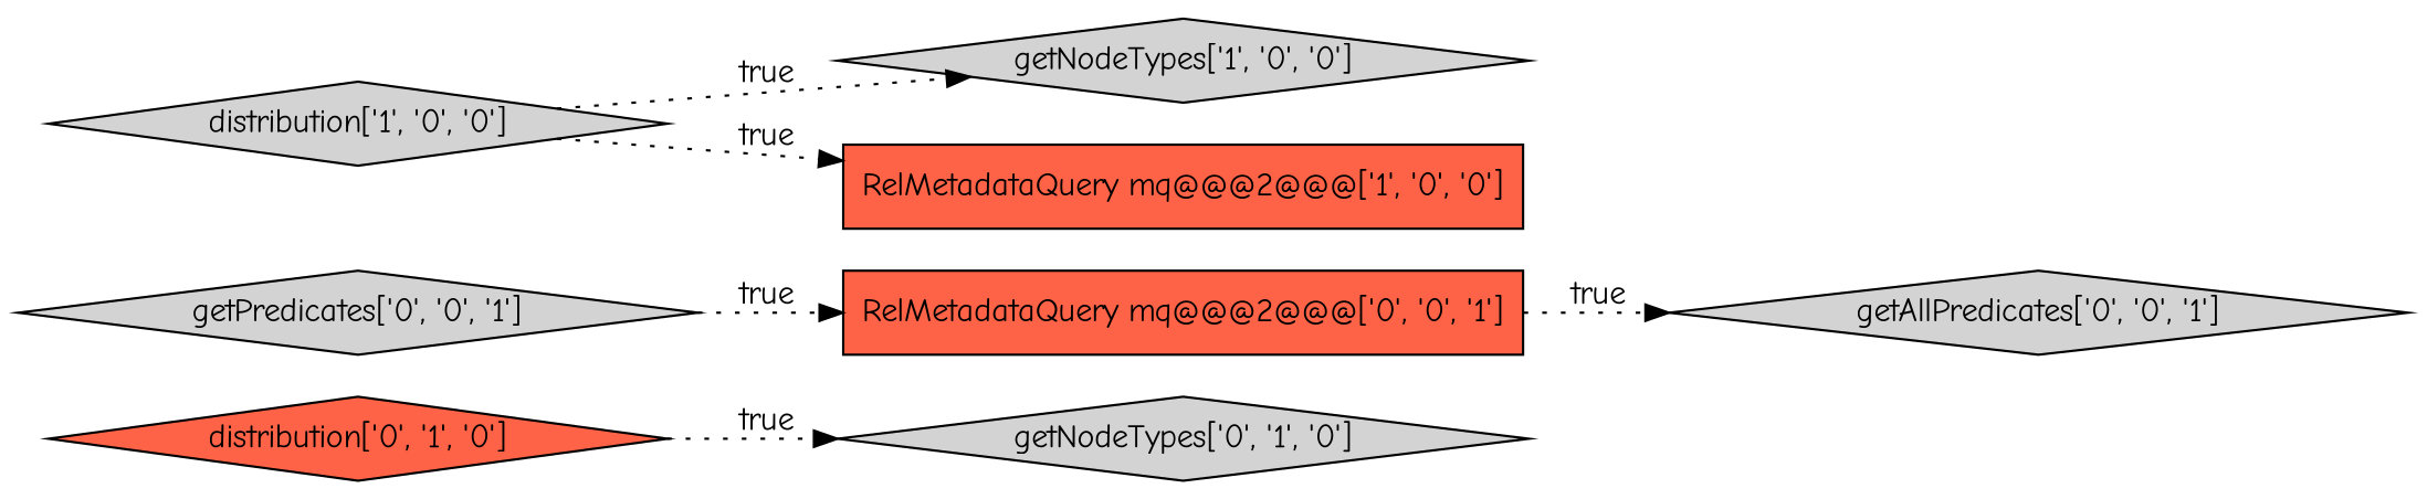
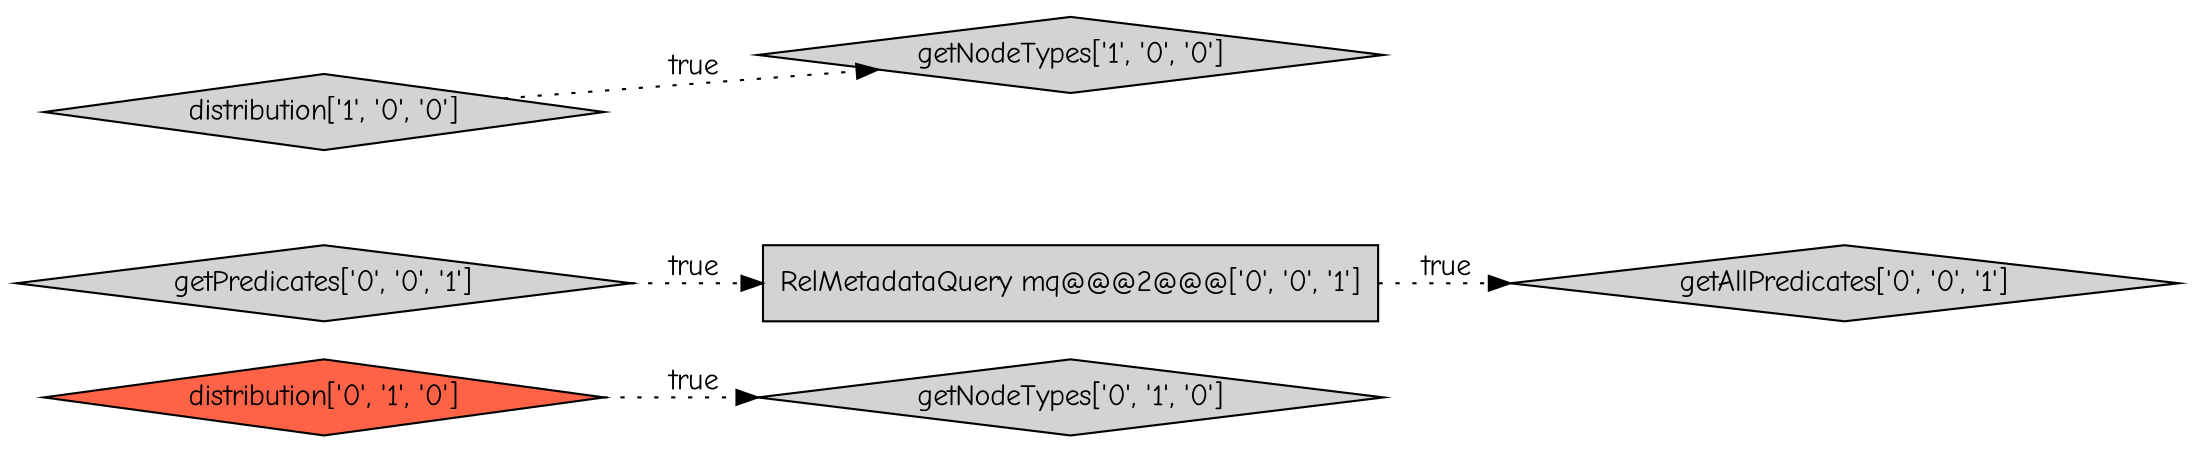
  digraph {
    fontname="Comic Neue"
    rankdir=LR
    node [fillcolor=lightgray fontname="Comic Neue" shape=diamond style=filled]
    edge [fontname="Comic Neue" style=dotted]
    n1 [fillcolor=tomato label="distribution['0', '1', '0']"]
    n2 [label="getNodeTypes['0', '1', '0']"]
    n3 [label="getPredicates['0', '0', '1']"]
-   n4 [fillcolor=tomato label="RelMetadataQuery mq@@@2@@@['0', '0', '1']" shape=box]
+   n4 [label="RelMetadataQuery mq@@@2@@@['0', '0', '1']" shape=box]
    n5 [label="getAllPredicates['0', '0', '1']"]
    n6 [label="getNodeTypes['1', '0', '0']"]
-   n7 [fillcolor=tomato label="RelMetadataQuery mq@@@2@@@['1', '0', '0']" shape=box]
    n8 [label="distribution['1', '0', '0']"]
    n1 -> n2 [label=true]
    n3 -> n4 [label=true]
    n4 -> n5 [label=true]
    n8 -> n6 [label=true]
-   n8 -> n7 [label=true]
  }
